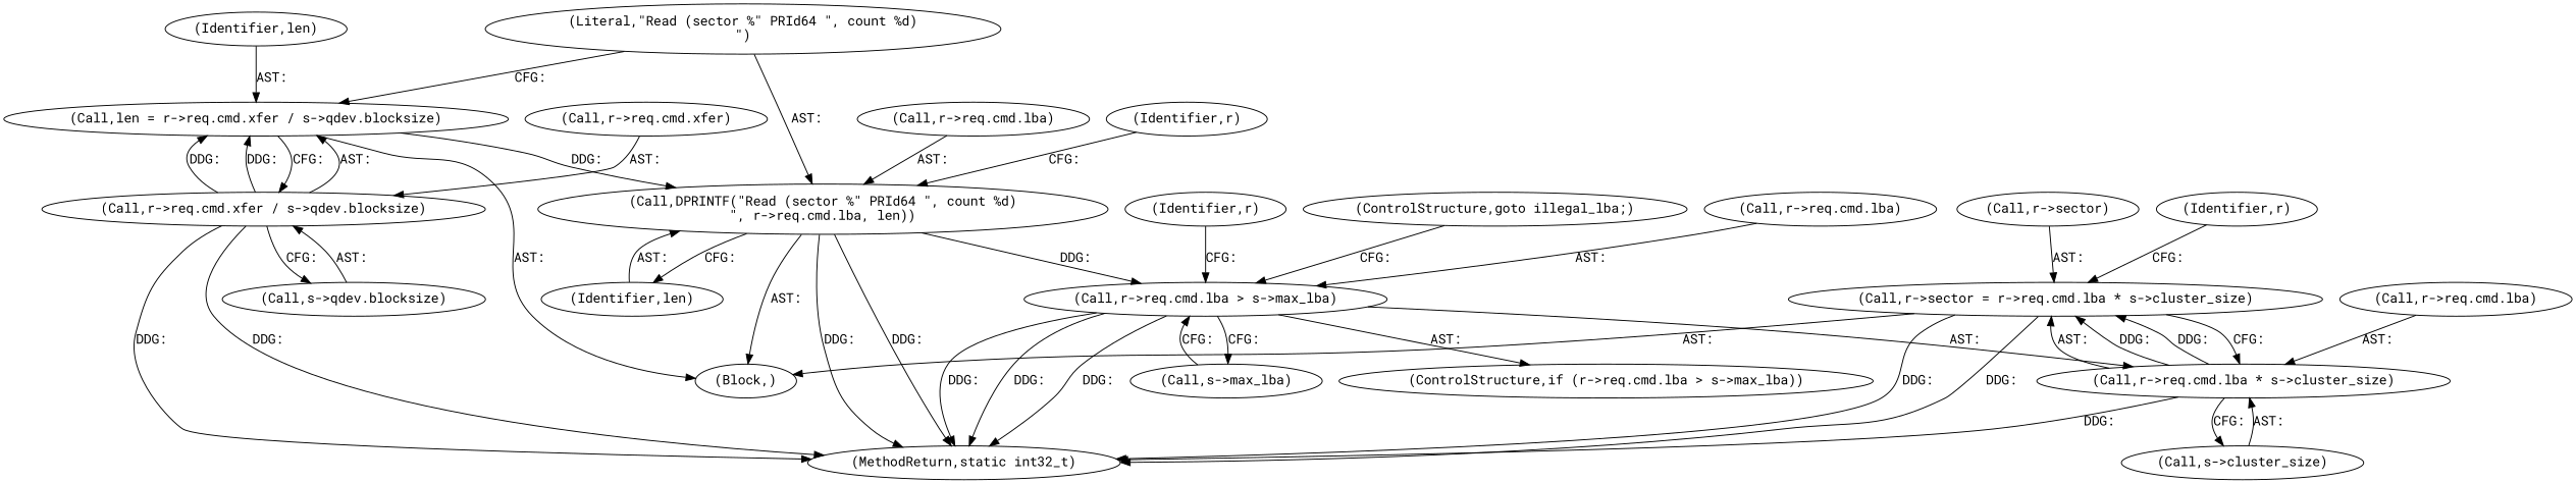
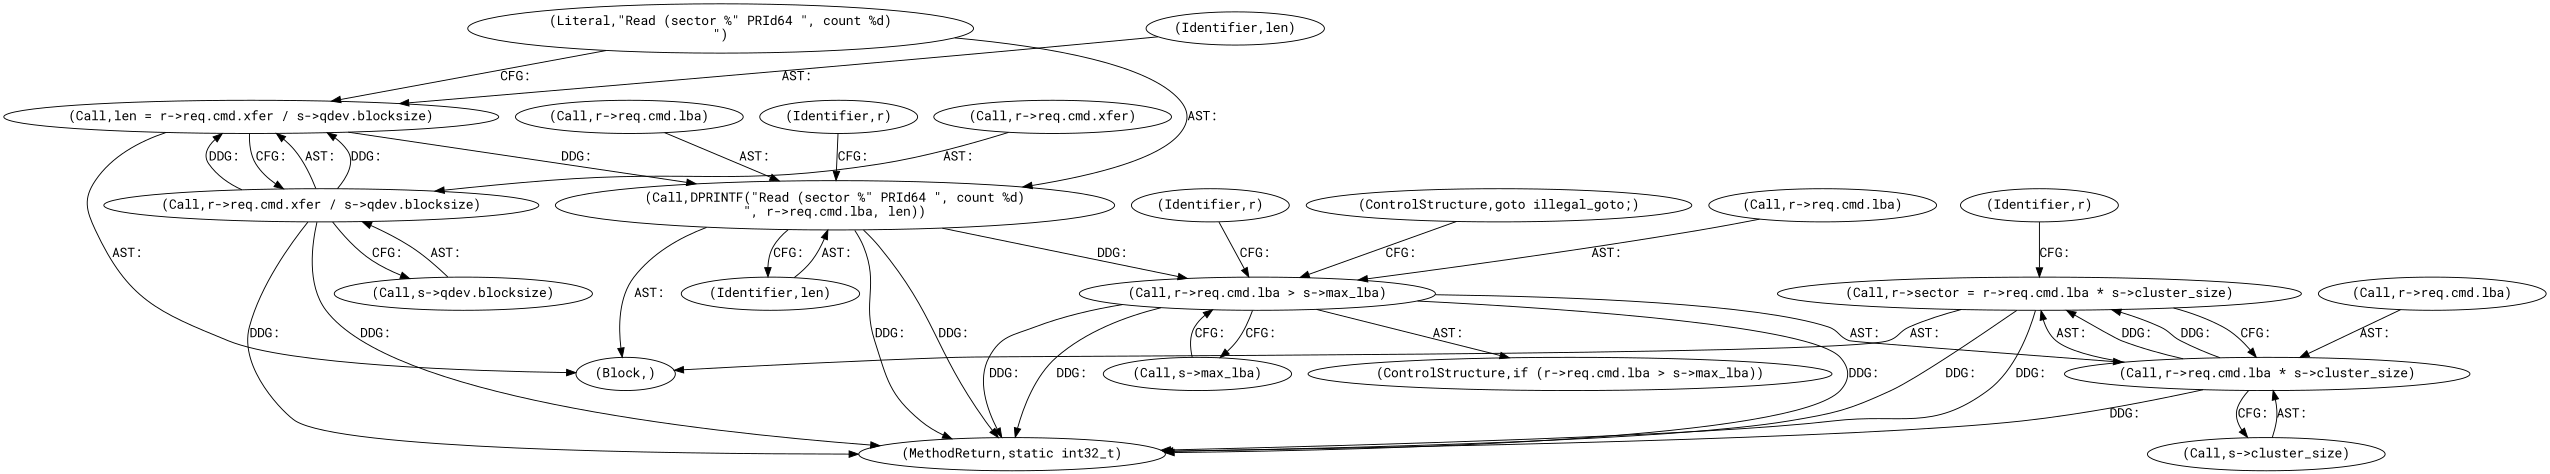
  digraph {
    fontname="Roboto Mono"
    node [fontname="Roboto Mono"]
    edge [fontname="Roboto Mono"]
    n1 [label="(Call,r->sector = r->req.cmd.lba * s->cluster_size)"]
    n2 [label="(Call,r->req.cmd.lba * s->cluster_size)"]
    n3 [label="(Block,)"]
    n4 [label="(MethodReturn,static int32_t)"]
    n5 [label="(Call,s->cluster_size)"]
    n6 [label="(Call,r->req.cmd.lba > s->max_lba)"]
    n7 [label="(Call,s->max_lba)"]
    n8 [label="(ControlStructure,if (r->req.cmd.lba > s->max_lba))"]
    n9 [label="(Call,DPRINTF(\"Read (sector %\" PRId64 \", count %d)\n\", r->req.cmd.lba, len))"]
    n10 [label="(Identifier,len)"]
    n11 [label="(Call,len = r->req.cmd.xfer / s->qdev.blocksize)"]
    n12 [label="(Call,r->req.cmd.xfer / s->qdev.blocksize)"]
    n13 [label="(Call,s->qdev.blocksize)"]
-   n14 [label="(ControlStructure,goto illegal_lba;)"]
+   n14 [label="(ControlStructure,goto illegal_goto;)"]
    n15 [label="(Call,r->req.cmd.lba)"]
    n16 [label="(Call,r->req.cmd.lba)"]
    n17 [label="(Identifier,r)"]
    n18 [label="(Literal,\"Read (sector %\" PRId64 \", count %d)\n\")"]
    n19 [label="(Identifier,len)"]
-   n20 [label="(Call,r->sector)"]
    n21 [label="(Call,r->req.cmd.lba)"]
    n22 [label="(Identifier,r)"]
    n23 [label="(Call,r->req.cmd.xfer)"]
    n24 [label="(Identifier,r)"]
    n1 -> n2 [label="CFG: "]
    n1 -> n3 [label="AST: "]
    n1 -> n4 [label="DDG: "]
    n1 -> n4 [label="DDG: "]
    n2 -> n1 [label="AST: "]
    n2 -> n1 [label="DDG: "]
    n2 -> n1 [label="DDG: "]
    n2 -> n4 [label="DDG: "]
    n2 -> n5 [label="CFG: "]
    n5 -> n2 [label="AST: "]
    n6 -> n2 [label="AST: "]
    n6 -> n4 [label="DDG: "]
    n6 -> n4 [label="DDG: "]
    n6 -> n4 [label="DDG: "]
    n6 -> n7 [label="CFG: "]
    n6 -> n8 [label="AST: "]
    n7 -> n6 [label="CFG: "]
    n9 -> n3 [label="AST: "]
    n9 -> n4 [label="DDG: "]
    n9 -> n4 [label="DDG: "]
    n9 -> n6 [label="DDG: "]
    n9 -> n10 [label="CFG: "]
    n10 -> n9 [label="AST: "]
    n11 -> n3 [label="AST: "]
    n11 -> n9 [label="DDG: "]
    n11 -> n12 [label="CFG: "]
    n12 -> n4 [label="DDG: "]
    n12 -> n4 [label="DDG: "]
    n12 -> n11 [label="AST: "]
    n12 -> n11 [label="DDG: "]
    n12 -> n11 [label="DDG: "]
    n12 -> n13 [label="CFG: "]
    n13 -> n12 [label="AST: "]
    n14 -> n6 [label="CFG: "]
    n15 -> n2 [label="AST: "]
    n16 -> n6 [label="AST: "]
    n17 -> n6 [label="CFG: "]
    n18 -> n9 [label="AST: "]
    n18 -> n11 [label="CFG: "]
    n19 -> n11 [label="AST: "]
-   n20 -> n1 [label="AST: "]
    n21 -> n9 [label="AST: "]
    n22 -> n9 [label="CFG: "]
    n23 -> n12 [label="AST: "]
    n24 -> n1 [label="CFG: "]
  }
